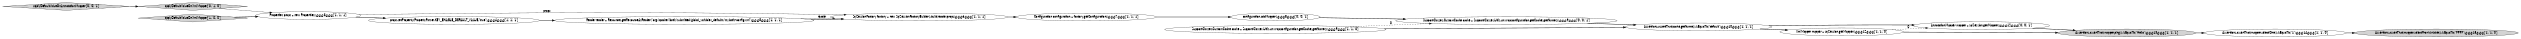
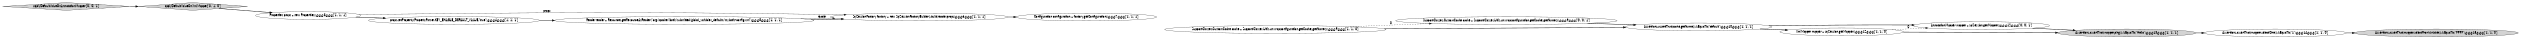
  digraph {
    fontname=Lato
    rankdir=LR
    node [fillcolor=white fontname=Lato shape=ellipse style=filled]
    edge [fontname=Lato style=bold]
    n1 [fillcolor=lightgray label="Assertions.assertThat(mapper.ping()).isEqualTo(\"Hello\")@@@13@@@['1', '1', '1']"]
    n2 [label="Assertions.assertThat(mapper.selectOne()).isEqualTo(\"1\")@@@14@@@['1', '1', '0']"]
    n3 [fillcolor=lightgray label="Assertions.assertThat(mapper.selectFromVariable()).isEqualTo(\"9999\")@@@15@@@['1', '1', '0']"]
    n4 [label="Reader reader = Resources.getResourceAsReader(\"org/apache/ibatis/submitted/global_variables_defaults/mybatis-config.xml\")@@@5@@@['1', '1', '1']"]
    n5 [label="SqlSessionFactory factory = new SqlSessionFactoryBuilder().build(reader,props)@@@6@@@['1', '1', '1']"]
    n6 [label="Configuration configuration = factory.getConfiguration()@@@7@@@['1', '1', '1']"]
    n7 [label="AnnotationMapper mapper = sqlSession.getMapper()@@@12@@@['0', '0', '1']"]
-   n8 [label="configuration.addMapper()@@@8@@@['0', '0', '1']"]
    n9 [label="SupportClasses.CustomCache cache = SupportClasses.Utils.unwrap(configuration.getCache(.getName()))@@@9@@@['0', '0', '1']"]
    n10 [label="SupportClasses.CustomCache cache = SupportClasses.Utils.unwrap(configuration.getCache(.getName()))@@@9@@@['1', '1', '0']"]
    n11 [label="Assertions.assertThat(cache.getName()).isEqualTo(\"default\")@@@10@@@['1', '1', '1']"]
    n12 [fillcolor=lightgray label="applyDefaultValueOnAnnotationMapper['0', '0', '1']" shape=diamond]
    n13 [fillcolor=lightgray label="applyDefaultValueOnXmlMapper['0', '1', '0']" shape=diamond]
    n14 [label="Properties props = new Properties()@@@3@@@['1', '1', '1']"]
    n15 [label="props.setProperty(PropertyParser.KEY_ENABLE_DEFAULT_VALUE,\"true\")@@@4@@@['1', '1', '1']"]
    n16 [label="XmlMapper mapper = sqlSession.getMapper()@@@12@@@['1', '1', '0']"]
-   n17 [fillcolor=lightgray label="applyDefaultValueOnXmlMapper['1', '0', '0']" shape=diamond]
    n1 -> n2
    n2 -> n3
    n4 -> n5 [label=reader style=solid]
    n4 -> n5
    n5 -> n6
-   n6 -> n8
    n7 -> n1
-   n8 -> n9
    n9 -> n11
    n10 -> n9 [label=0 style=dashed]
    n10 -> n11
    n11 -> n7
    n11 -> n16
    n12 -> n13
-   n13 -> n14 [style=solid]
+   n13 -> n14
    n14 -> n5 [label=props style=solid]
    n14 -> n15
    n15 -> n4
    n16 -> n1
    n16 -> n7 [label=0 style=dashed]
-   n17 -> n14
  }
